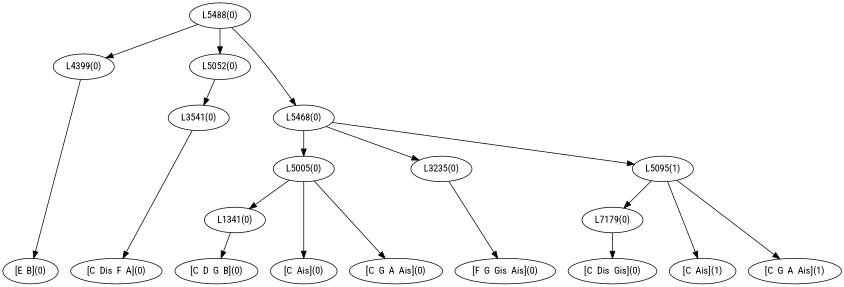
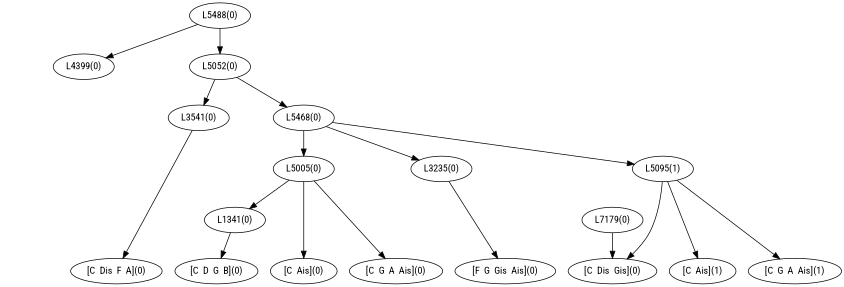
  digraph {
    fontname="Roboto Condensed"
    node [fontname="Roboto Condensed"]
    edge [fontname="Roboto Condensed"]
    "L5488(0)"
    "L4399(0)"
    n3 [label="L5052(0)"]
    "L3541(0)"
    "L5468(0)"
    "L5005(0)"
    "L3235(0)"
    n8 [label="L5095(1)"]
    "L1341(0)"
    n10 [label="L7179(0)"]
-   "[E  B](0)"
    "[C  Dis  F  A](0)"
    "[C  D  G  B](0)"
    "[C  Ais](0)"
    "[C  G  A  Ais](0)"
    "[F  G  Gis  Ais](0)"
    "[C  Dis  Gis](0)"
    "[C  Ais](1)"
    "[C  G  A  Ais](1)"
    subgraph sub_1 {
      rank=min
      "L5488(0)"
    }
    subgraph sub_2 {
      rank=same
      "L4399(0)"
      n3
    }
    subgraph sub_3 {
      rank=same
      "L3541(0)"
      "L5468(0)"
    }
    subgraph sub_4 {
      rank=same
      "L5005(0)"
      "L3235(0)"
      n8
    }
    subgraph sub_5 {
      rank=same
      "L1341(0)"
      n10
    }
    subgraph sub_6 {
      rank=max
-     "[E  B](0)"
      "[C  Dis  F  A](0)"
      "[C  D  G  B](0)"
      "[C  Ais](0)"
      "[C  G  A  Ais](0)"
      "[F  G  Gis  Ais](0)"
      "[C  Dis  Gis](0)"
      "[C  Ais](1)"
      "[C  G  A  Ais](1)"
    }
    "L5488(0)" -> "L4399(0)"
    "L5488(0)" -> n3
-   "L4399(0)" -> "[E  B](0)"
    n3 -> "L3541(0)"
-   "L5488(0)" -> "L5468(0)"
+   n3 -> "L5468(0)"
    "L3541(0)" -> "[C  Dis  F  A](0)"
    "L5468(0)" -> "L5005(0)"
    "L5468(0)" -> "L3235(0)"
    "L5468(0)" -> n8
    "L5005(0)" -> "L1341(0)"
    "L5005(0)" -> "[C  Ais](0)"
    "L5005(0)" -> "[C  G  A  Ais](0)"
    "L3235(0)" -> "[F  G  Gis  Ais](0)"
-   n8 -> n10
+   n8 -> "[C  Dis  Gis](0)"
    n8 -> "[C  Ais](1)"
    n8 -> "[C  G  A  Ais](1)"
    "L1341(0)" -> "[C  D  G  B](0)"
    n10 -> "[C  Dis  Gis](0)"
  }
